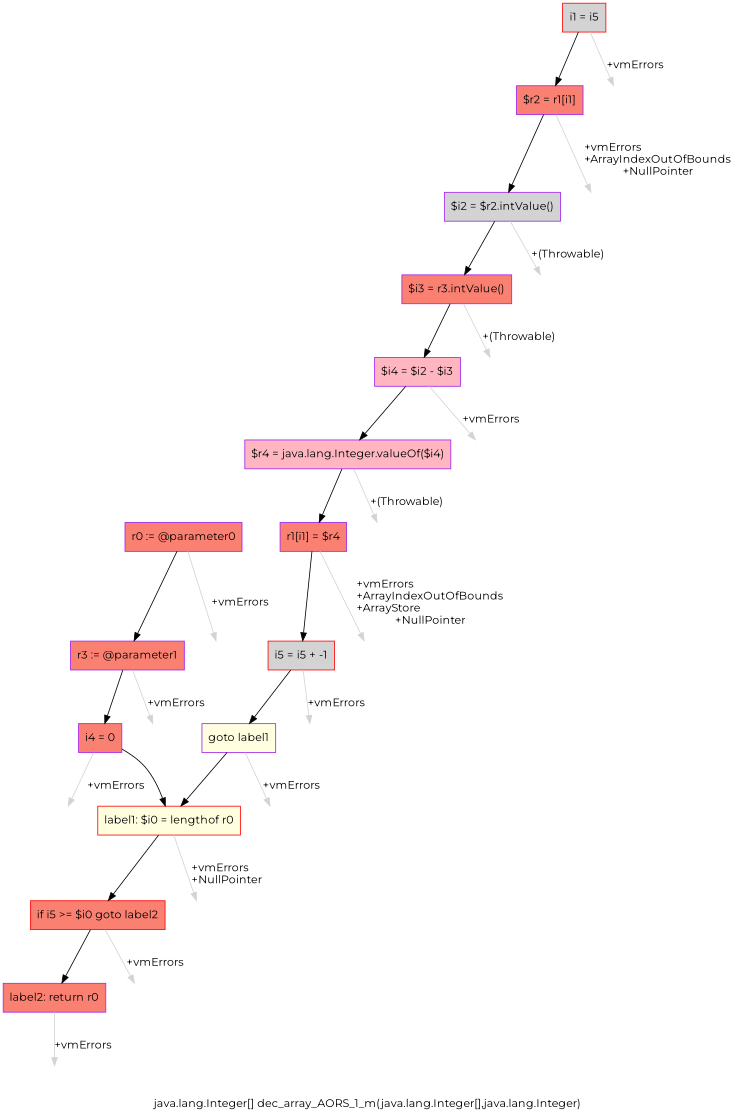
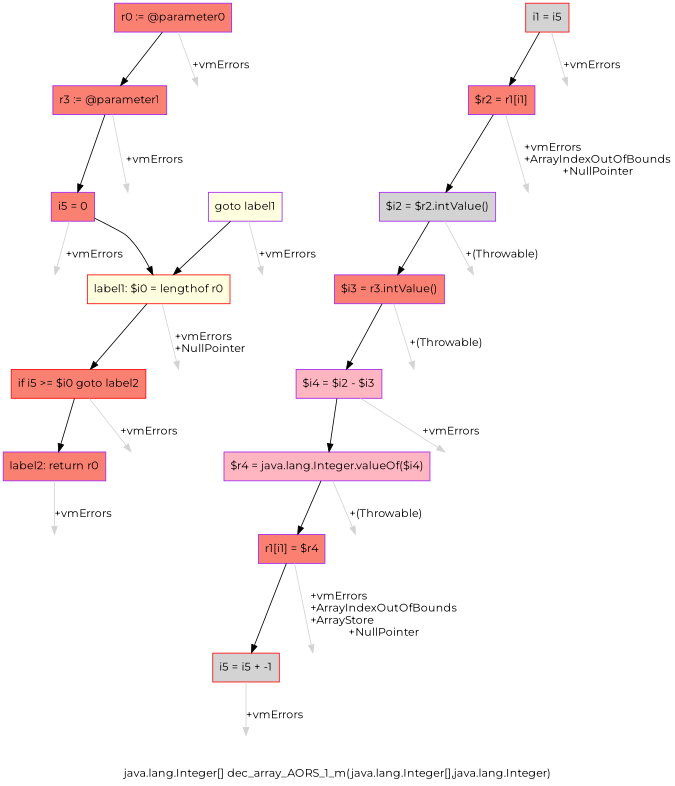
  digraph {
    fontname=Montserrat
    label="java.lang.Integer[] dec_array_AORS_1_m(java.lang.Integer[],java.lang.Integer)"
    node [fontname=Montserrat shape=box style=invis]
    edge [color=lightgray fontname=Montserrat]
    n1 [color=purple fillcolor=salmon label="r0 := @parameter0" style=filled]
    n2 [color=purple fillcolor=salmon label="r3 := @parameter1" style=filled]
    n3 [label=Esc]
-   n4 [color=purple fillcolor=salmon label="i4 = 0" style=filled]
+   n4 [color=purple fillcolor=salmon label="i5 = 0" style=filled]
    n5 [label=Esc]
    n6 [color=red fillcolor=lightyellow label="label1: $i0 = lengthof r0" style=filled]
    n7 [label=Esc]
    n8 [color=red fillcolor=salmon label="if i5 >= $i0 goto label2" style=filled]
    n9 [label=Esc]
    n10 [color=purple fillcolor=salmon label="label2: return r0" style=filled]
    n11 [label=Esc]
    n12 [label=Esc]
    n13 [color=red fillcolor=lightgrey label="i1 = i5" style=filled]
    n14 [color=purple fillcolor=salmon label="$r2 = r1[i1]" style=filled]
    n15 [label=Esc]
    n16 [label=Esc]
    n17 [color=purple fillcolor=lightgrey label="$i2 = $r2.intValue()" style=filled]
    n18 [label=Esc]
    n19 [color=purple fillcolor=salmon label="$i3 = r3.intValue()" style=filled]
    n20 [label=Esc]
    n21 [color=purple fillcolor=lightpink label="$i4 = $i2 - $i3" style=filled]
    n22 [label=Esc]
    n23 [color=purple fillcolor=lightpink label="$r4 = java.lang.Integer.valueOf($i4)" style=filled]
    n24 [label=Esc]
    n25 [color=purple fillcolor=salmon label="r1[i1] = $r4" style=filled]
    n26 [label=Esc]
    n27 [color=red fillcolor=lightgrey label="i5 = i5 + -1" style=filled]
    n28 [label=Esc]
    n29 [color=purple fillcolor=lightyellow label="goto label1" style=filled]
    n30 [label=Esc]
    n31 [label=Esc]
    n1 -> n2 [color=black]
    n1 -> n3 [label="\l+vmErrors"]
    n2 -> n4 [color=black]
    n2 -> n5 [label="\l+vmErrors"]
    n4 -> n6 [color=black]
    n4 -> n7 [label="\l+vmErrors"]
    n6 -> n8 [color=black]
    n6 -> n9 [label="\l+vmErrors\l+NullPointer"]
    n8 -> n10 [color=black]
    n8 -> n11 [label="\l+vmErrors"]
    n10 -> n12 [label="\l+vmErrors"]
    n13 -> n14 [color=black]
    n13 -> n15 [label="\l+vmErrors"]
    n14 -> n17 [color=black]
    n14 -> n18 [label="\l+vmErrors\l+ArrayIndexOutOfBounds\l+NullPointer"]
    n17 -> n19 [color=black]
    n17 -> n20 [label="\l+(Throwable)"]
    n19 -> n21 [color=black]
    n19 -> n22 [label="\l+(Throwable)"]
    n21 -> n23 [color=black]
    n21 -> n24 [label="\l+vmErrors"]
    n23 -> n25 [color=black]
    n23 -> n26 [label="\l+(Throwable)"]
    n25 -> n27 [color=black]
    n25 -> n28 [label="\l+vmErrors\l+ArrayIndexOutOfBounds\l+ArrayStore\l+NullPointer"]
-   n27 -> n29 [color=black]
    n27 -> n30 [label="\l+vmErrors"]
    n29 -> n6 [color=black]
    n29 -> n31 [label="\l+vmErrors"]
  }
